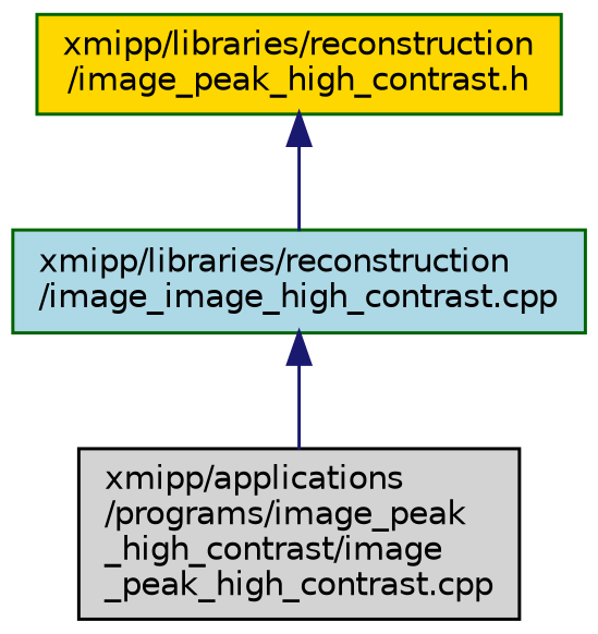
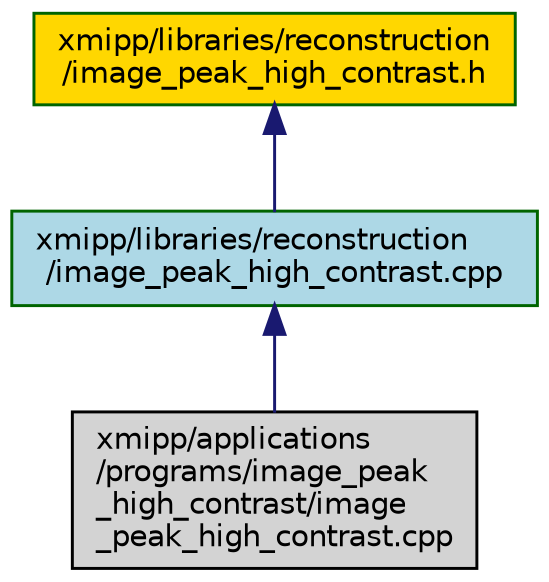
  digraph {
    node [color=darkgreen fontname=Helvetica fontsize=10 shape=record style=filled]
    edge [color=midnightblue dir=back fontname=Helvetica fontsize=10 labelfontname=Helvetica labelfontsize=10 style=solid]
    n1 [fillcolor=gold fontcolor=black height=0.2 label="xmipp/libraries/reconstruction\l/image_peak_high_contrast.h" width=0.4]
-   n2 [fillcolor=lightblue height=0.2 label="xmipp/libraries/reconstruction\l/image_image_high_contrast.cpp" width=0.4]
+   n2 [fillcolor=lightblue height=0.2 label="xmipp/libraries/reconstruction\l/image_peak_high_contrast.cpp" width=0.4]
    n3 [color=black fillcolor=lightgrey height=0.2 label="xmipp/applications\l/programs/image_peak\l_high_contrast/image\l_peak_high_contrast.cpp" width=0.4]
    n1 -> n2
    n2 -> n3
  }
